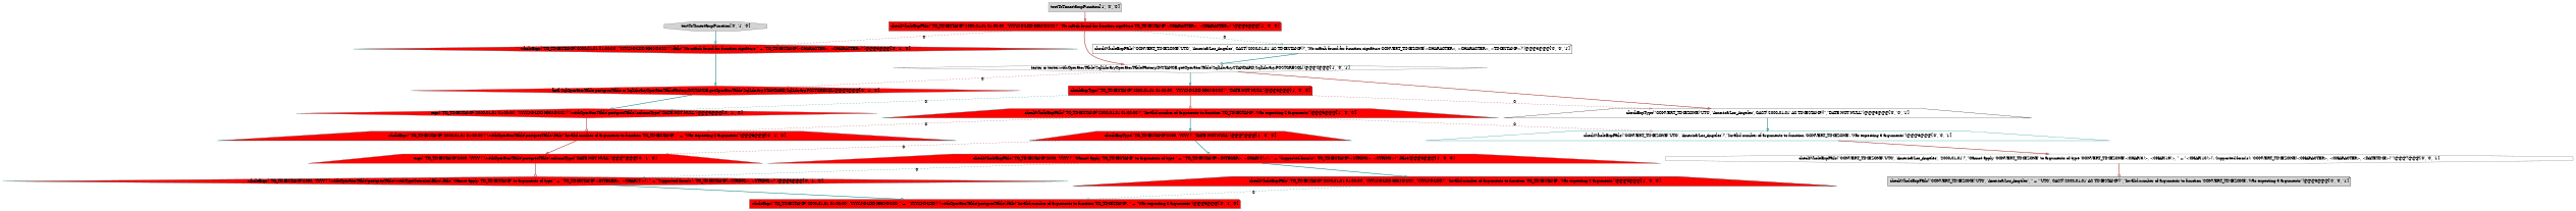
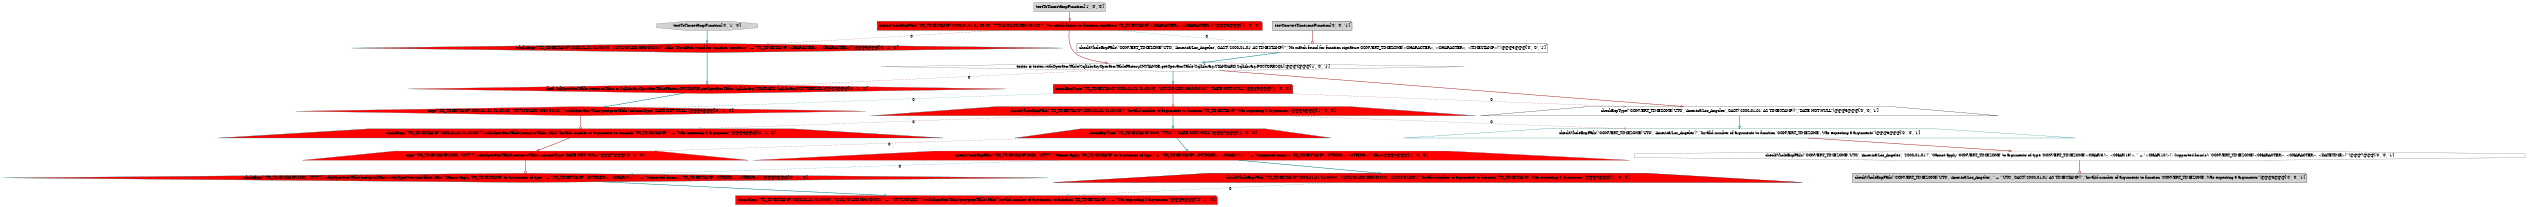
  digraph {
    node [fillcolor=red shape=trapezium style=filled color=teal]
    edge [style=bold color=brown arrowhead=odot]
    n1 [label="checkExpType(\"TO_TIMESTAMP(2000, 'YYYY')\",\"DATE NOT NULL\")@@@7@@@['1', '0', '0']"]
    n2 [label="checkWholeExpFails(\"TO_TIMESTAMP(2000, 'YYYY')\",\"Cannot apply 'TO_TIMESTAMP' to arguments of type \" + \"'TO_TIMESTAMP\(<INTEGER>, <CHAR\(4\)>\)'\. \" + \"Supported form\(s\): 'TO_TIMESTAMP\(<STRING>, <STRING>\)'\",false)@@@8@@@['1', '0', '0']" color=gray40]
    n3 [label="expr(\"TO_TIMESTAMP(2000, 'YYYY')\").withOperatorTable(postgresTable).columnType(\"DATE NOT NULL\")@@@7@@@['0', '1', '0']" color=gray40]
    n4 [label="wholeExpr(\"TO_TIMESTAMP(2000, 'YYYY')\").withOperatorTable(postgresTable).withTypeCoercion(false).fails(\"Cannot apply 'TO_TIMESTAMP' to arguments of type \" + \"'TO_TIMESTAMP\(<INTEGER>, <CHAR\(4\)>\)'\. \" + \"Supported form\(s\): 'TO_TIMESTAMP\(<STRING>, <STRING>\)'\")@@@8@@@['0', '1', '0']" shape=diamond]
    n5 [label="wholeExpr(\"TO_TIMESTAMP('2000-01-01 01:00:00', 'YYYY-MM-DD HH:MM:SS',\" + \" 'YYYY-MM-DD')\").withOperatorTable(postgresTable).fails(\"Invalid number of arguments to function 'TO_TIMESTAMP'. \" + \"Was expecting 2 arguments\")@@@9@@@['0', '1', '0']" shape=note]
    n6 [label="expr(\"TO_TIMESTAMP('2000-01-01 01:00:00', 'YYYY-MM-DD HH:MM:SS')\").withOperatorTable(postgresTable).columnType(\"DATE NOT NULL\")@@@5@@@['0', '1', '0']" shape=diamond color=gray40]
    n7 [label="wholeExpr(\"TO_TIMESTAMP('2000-01-01 01:00:00')\").withOperatorTable(postgresTable).fails(\"Invalid number of arguments to function 'TO_TIMESTAMP'. \" + \"Was expecting 2 arguments\")@@@6@@@['0', '1', '0']"]
    n8 [fillcolor=white label="tester = tester.withOperatorTable(SqlLibraryOperatorTableFactory.INSTANCE.getOperatorTable(SqlLibrary.STANDARD,SqlLibrary.POSTGRESQL))@@@4@@@['1', '0', '1']" shape=diamond color=gray40]
    n9 [label="checkExpType(\"TO_TIMESTAMP('2000-01-01 01:00:00', 'YYYY-MM-DD HH:MM:SS')\",\"DATE NOT NULL\")@@@5@@@['1', '0', '0']" shape=note color=black]
    n10 [label="final SqlOperatorTable postgresTable = SqlLibraryOperatorTableFactory.INSTANCE.getOperatorTable(SqlLibrary.STANDARD,SqlLibrary.POSTGRESQL)@@@4@@@['0', '1', '0']" shape=diamond color=gray40]
    n11 [fillcolor=white label="checkExpType(\"CONVERT_TIMEZONE('UTC', 'America/Los_Angeles', CAST('2000-01-01' AS TIMESTAMP))\",\"DATE NOT NULL\")@@@5@@@['0', '0', '1']" color=black]
    n12 [fillcolor=white label="checkWholeExpFails(\"CONVERT_TIMEZONE('UTC', 'America/Los_Angeles')\",\"Invalid number of arguments to function 'CONVERT_TIMEZONE'. Was expecting 3 arguments\")@@@6@@@['0', '0', '1']"]
    n13 [fillcolor=white label="checkWholeExpFails(\"CONVERT_TIMEZONE('UTC', 'America/Los_Angeles', '2000-01-01')\",\"Cannot apply 'CONVERT_TIMEZONE' to arguments of type 'CONVERT_TIMEZONE\(<CHAR\(3\)>, <CHAR\(19\)>, \" + \"<CHAR\(10\)>\)'\. Supported form\(s\): 'CONVERT_TIMEZONE\(<CHARACTER>, <CHARACTER>, <DATETIME>\)'\")@@@7@@@['0', '0', '1']" shape=octagon color=gray40]
    n14 [label="checkWholeExpFails(\"TO_TIMESTAMP('2000-01-01 01:00:00', 'YYYY-MM-DD HH:MM:SS', 'YYYY-MM-DD')\",\"Invalid number of arguments to function 'TO_TIMESTAMP'. Was expecting 2 arguments\")@@@9@@@['1', '0', '0']" color=black]
    n15 [fillcolor=lightgray label="checkWholeExpFails(\"CONVERT_TIMEZONE('UTC', 'America/Los_Angeles', \" + \"'UTC', CAST('2000-01-01' AS TIMESTAMP))\",\"Invalid number of arguments to function 'CONVERT_TIMEZONE'. Was expecting 3 arguments\")@@@8@@@['0', '0', '1']" shape=note color=black]
    n16 [label="checkWholeExpFails(\"TO_TIMESTAMP('2000-01-01 01:00:00')\",\"Invalid number of arguments to function 'TO_TIMESTAMP'. Was expecting 2 arguments\")@@@6@@@['1', '0', '0']"]
    n17 [fillcolor=lightgray label="testToTimestampFunction['1', '0', '0']" shape=note color=gray40]
    n18 [label="checkWholeExpFails(\"TO_TIMESTAMP('2000-01-01 01:00:00', 'YYYY-MM-DD HH:MM:SS')\",\"No match found for function signature TO_TIMESTAMP\(<CHARACTER>, <CHARACTER>\)\")@@@3@@@['1', '0', '0']" shape=note]
+   n19 [fillcolor=lightgray label="testConvertTimezoneFunction['0', '0', '1']" shape=note color=black]
    n20 [fillcolor=white label="checkWholeExpFails(\"CONVERT_TIMEZONE('UTC', 'America/Los_Angeles', CAST('2000-01-01' AS TIMESTAMP))\",\"No match found for function signature CONVERT_TIMEZONE\(<CHARACTER>, <CHARACTER>, <TIMESTAMP>\)\")@@@3@@@['0', '0', '1']" shape=note color=black]
    n21 [label="wholeExpr(\"TO_TIMESTAMP('2000-01-01 01:00:00', 'YYYY-MM-DD HH:MM:SS')\").fails(\"No match found for function signature \" + \"TO_TIMESTAMP\(<CHARACTER>, <CHARACTER>\)\")@@@3@@@['0', '1', '0']" shape=diamond]
    n22 [fillcolor=lightgray label="testToTimestampFunction['0', '1', '0']" shape=octagon color=gray40]
    n1 -> n2 [color=teal]
    n1 -> n3 [label=0 style=dashed]
    n2 -> n4 [label=0 style=dashed color=teal arrowhead=onormal]
    n2 -> n14 [color=teal]
    n3 -> n4
    n4 -> n5 [color=teal]
    n6 -> n7
    n7 -> n3 [arrowhead=onormal]
    n8 -> n9 [color=teal arrowhead=onormal]
    n8 -> n10 [label=0 style=dashed]
    n8 -> n11 [arrowhead=onormal]
    n9 -> n6 [label=0 style=dashed color=teal arrowhead=onormal]
    n9 -> n11 [label=0 style=dashed arrowhead=onormal]
    n9 -> n16
    n10 -> n6 [color=teal arrowhead=onormal]
    n11 -> n12 [color=teal arrowhead=onormal]
    n12 -> n13 [arrowhead=onormal]
    n13 -> n15
    n14 -> n5 [label=0 style=dashed color=teal]
    n16 -> n1 [color=teal arrowhead=onormal]
    n16 -> n7 [label=0 style=dashed]
    n16 -> n12 [label=0 style=dashed]
    n17 -> n18 [arrowhead=onormal]
    n18 -> n8 [arrowhead=onormal]
    n18 -> n20 [label=0 style=dashed color=teal]
    n18 -> n21 [label=0 style=dashed]
+   n19 -> n20
    n20 -> n8 [color=teal]
    n21 -> n10 [color=teal arrowhead=onormal]
    n22 -> n21 [color=teal arrowhead=onormal]
  }
